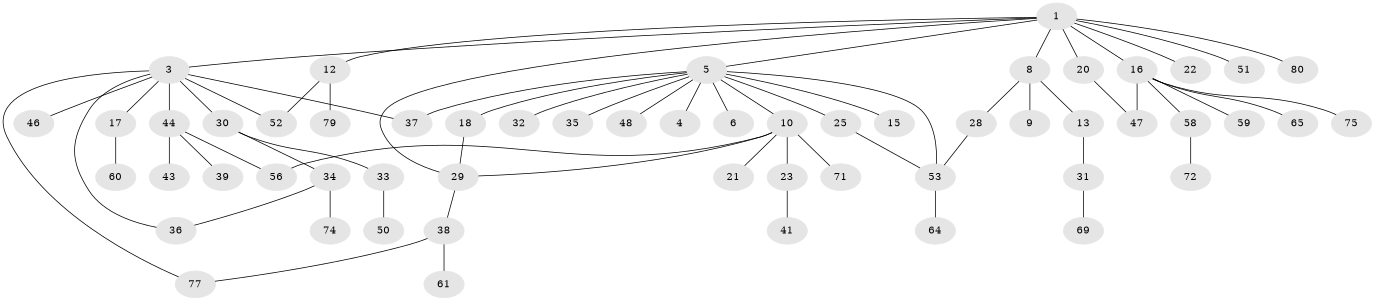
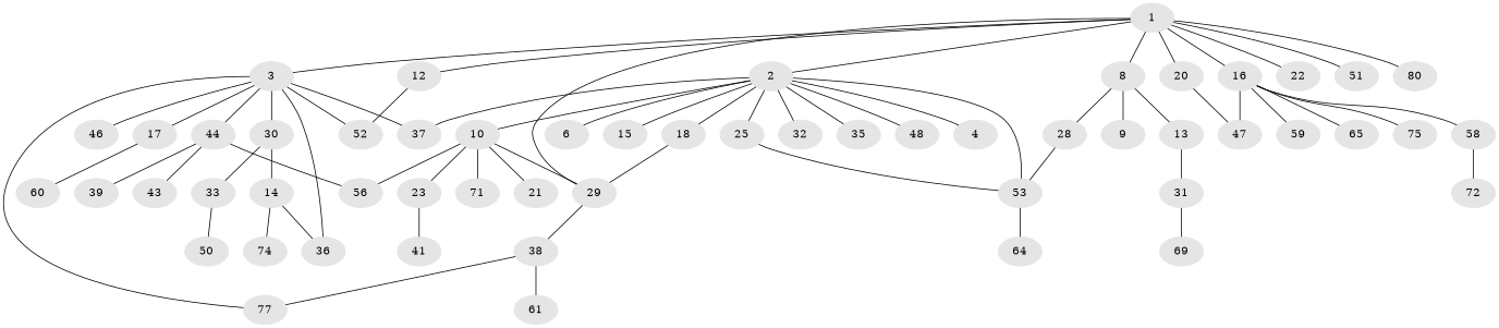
  graph {
    node [color=gray90 style=filled]
    1 [super="+7"]
-   2 [super="+5" label=5]
+   2 [super="+5"]
    3 [super="+14"]
    8
    12 [super="+78"]
    16 [super="+40"]
    20 [super="+54"]
    22
    29 [super="+76"]
    51
    80
    4
    6 [super="+11"]
    10 [super="+44"]
    15 [super="+55"]
    18
    25 [super="+27"]
    32
    35
    37
    48
    53 [super="+70"]
    17 [super="+19"]
    n24 [label=44 super="+67"]
    30
    36
    46
    52 [super="+66"]
    77
    9
    13
    28
-   79
    47 [super="+62"]
    58 [super="+63"]
    59
    65
    75
    38 [super="+57"]
    21
    23 [super="+26"]
    56
    71
    64 [super="+73"]
    60
    39
    43 [super="+49"]
    33 [super="+45"]
-   34 [super="+68"]
+   34 [super="+68" label=14]
    31 [super="+42"]
    41
    69
    72
    61
    50
    74
    1 -- 2
    1 -- 3
    1 -- 8
    1 -- 12
    1 -- 16
    1 -- 20
    1 -- 22
    1 -- 29
    1 -- 51
    1 -- 80
    2 -- 4
    2 -- 6
    2 -- 10
    2 -- 15
    2 -- 18
    2 -- 25
    2 -- 32
    2 -- 35
    2 -- 37
    2 -- 48
    2 -- 53
    3 -- 37
    3 -- 17
    3 -- n24
    3 -- 30
    3 -- 36
    3 -- 46
    3 -- 52
    3 -- 77
    8 -- 9
    8 -- 13
    8 -- 28
    12 -- 52
-   12 -- 79
    16 -- 47
    16 -- 58
    16 -- 59
    16 -- 65
    16 -- 75
    20 -- 47
    29 -- 38
    10 -- 29
    10 -- 21
    10 -- 23
    10 -- 56
    10 -- 71
    18 -- 29
    25 -- 53
    53 -- 64
    17 -- 60
    n24 -- 56
    n24 -- 39
    n24 -- 43
    30 -- 33
    30 -- 34
    13 -- 31
    28 -- 53
    58 -- 72
    38 -- 77
    38 -- 61
    23 -- 41
    33 -- 50
    34 -- 36
    34 -- 74
    31 -- 69
  }
